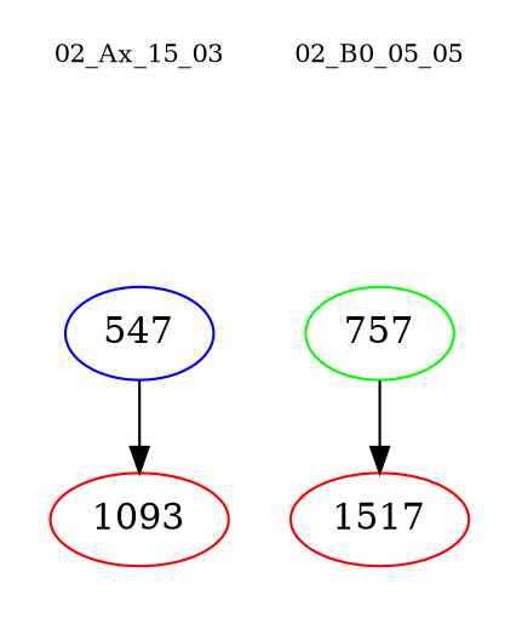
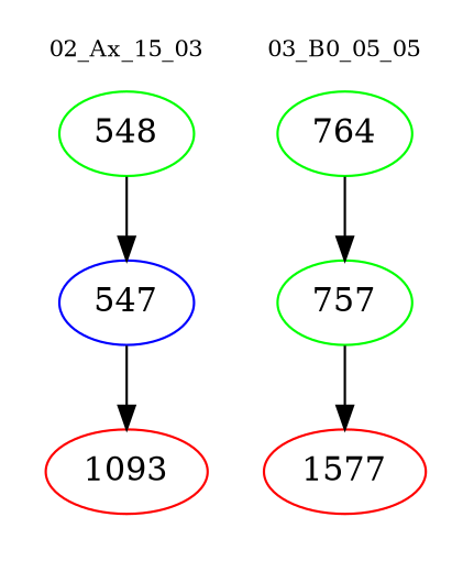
  digraph {
    node [color=green]
    edge [color=black]
+   n1 [label=548]
    n2 [color=blue label=547]
    n3 [color=red label=1093]
+   n4 [label=764]
    n5 [label=757]
-   n6 [color=red label=1517]
+   n6 [color=red label=1577]
    subgraph cluster_1 {
      color=white
      fontsize=10
      label="02_Ax_15_03"
+     n1
      n2
      n3
    }
    subgraph cluster_2 {
      color=white
      fontsize=10
-     label="02_B0_05_05"
+     label="03_B0_05_05"
+     n4
      n5
      n6
    }
+   n1 -> n2
    n2 -> n3
+   n4 -> n5
    n5 -> n6
  }
